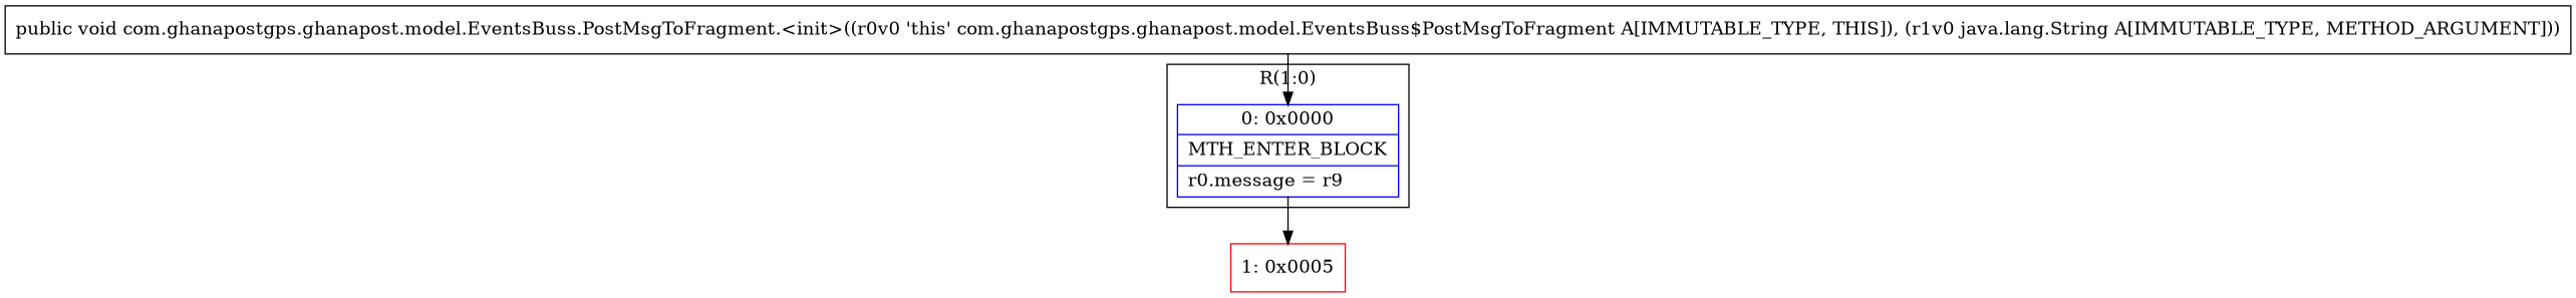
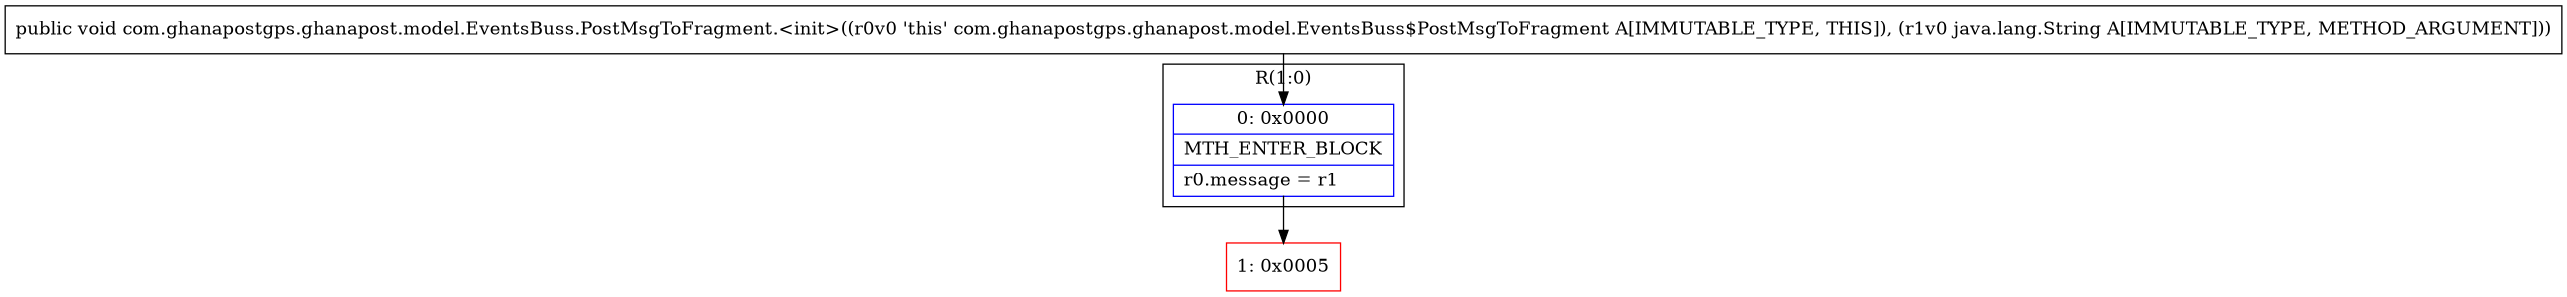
  digraph {
    node [shape=record]
-   n1 [color=blue label="{0\:\ 0x0000|MTH_ENTER_BLOCK\l|r0.message = r9\l}"]
+   n1 [color=blue label="{0\:\ 0x0000|MTH_ENTER_BLOCK\l|r0.message = r1\l}"]
    n2 [color=red label="{1\:\ 0x0005}"]
    n3 [label="{public void com.ghanapostgps.ghanapost.model.EventsBuss.PostMsgToFragment.\<init\>((r0v0 'this' com.ghanapostgps.ghanapost.model.EventsBuss$PostMsgToFragment A[IMMUTABLE_TYPE, THIS]), (r1v0 java.lang.String A[IMMUTABLE_TYPE, METHOD_ARGUMENT])) }"]
    subgraph cluster_1 {
      label="R(1:0)"
      n1
    }
    n1 -> n2
    n3 -> n1
  }
